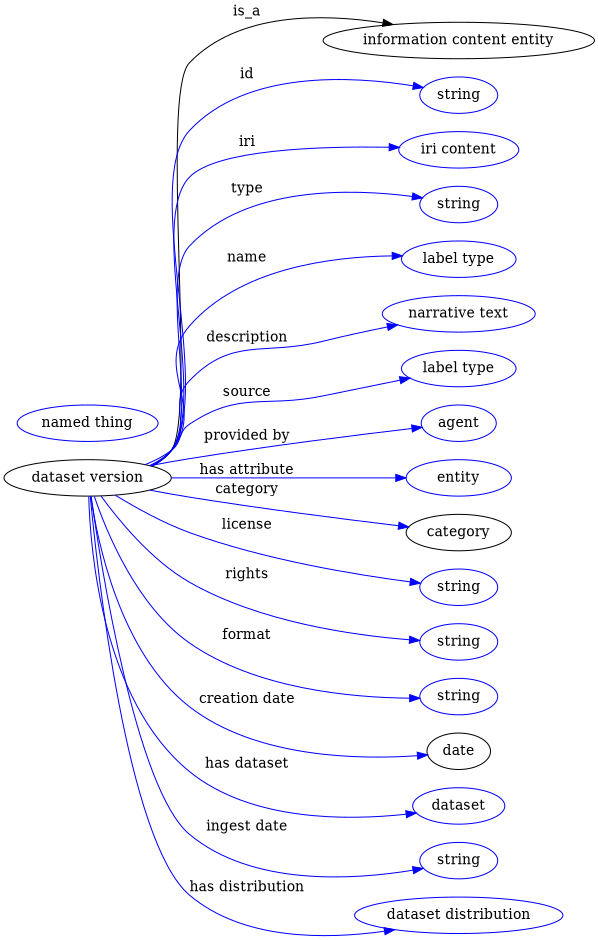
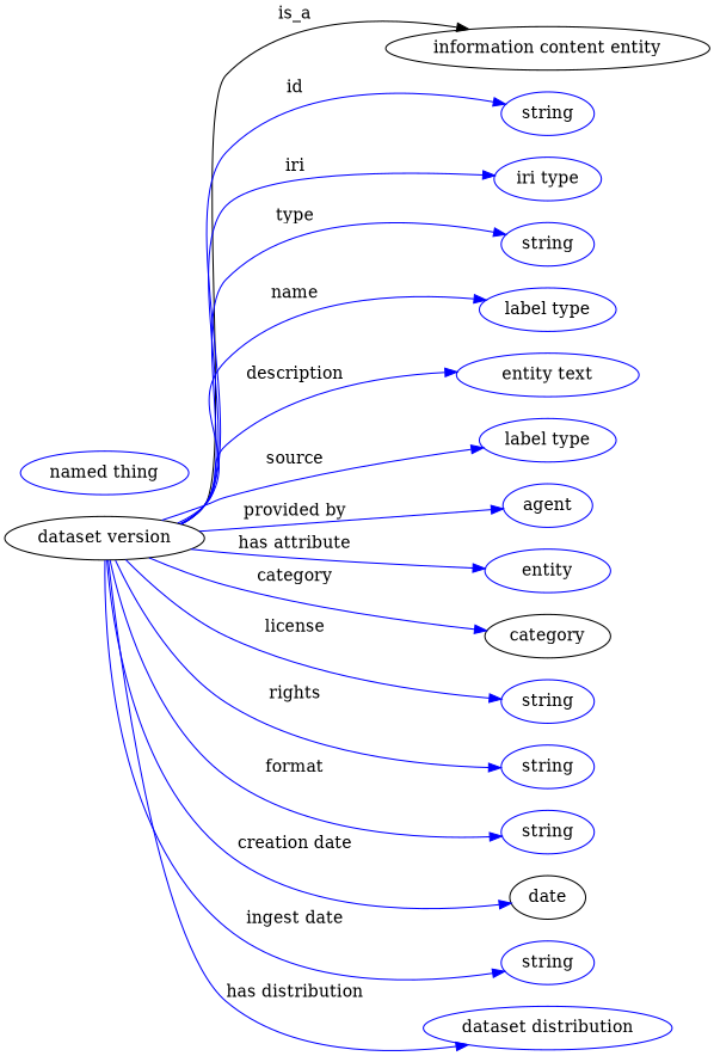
  digraph {
    rankdir=LR
    node [color=blue]
    edge [color=blue style=solid]
    n1 [height=0.5 label="dataset version" width=2.2929 color=""]
    "information content entity" [height=0.5 width=3.7191 color=""]
    n3 [height=0.5 label=string width=1.0652]
-   n4 [height=0.5 label="iri content" width=1.2277]
+   n4 [height=0.5 label="iri type" width=1.2277]
    n5 [height=0.5 label=string width=1.0652]
    n6 [height=0.5 label="label type" width=1.5707]
-   n7 [height=0.5 label="narrative text" width=2.0943]
+   n7 [height=0.5 label="entity text" width=2.0943]
    n8 [height=0.5 label="label type" width=1.5707]
    n9 [height=0.5 label=agent width=1.0291]
    n10 [height=0.5 label=entity width=1.4443]
    category [height=0.5 width=1.4443 color=""]
    n12 [height=0.5 label=string width=1.0652]
    n13 [height=0.5 label=string width=1.0652]
    n14 [height=0.5 label=string width=1.0652]
    n15 [color=black height=0.5 label=date width=0.86659]
-   n16 [height=0.5 label=dataset width=1.2638]
    n17 [height=0.5 label=string width=1.0652]
    n18 [height=0.5 label="dataset distribution" width=2.8525]
    n19 [height=0.5 label="named thing" width=1.9318]
    n1 -> "information content entity" [label=is_a color="" style=""]
    n1 -> n3 [label=id]
    n1 -> n4 [label=iri]
    n1 -> n5 [label=type]
    n1 -> n6 [label=name]
    n1 -> n7 [label=description]
    n1 -> n8 [label=source]
    n1 -> n9 [label="provided by"]
    n1 -> n10 [label="has attribute"]
    n1 -> category [label=category]
    n1 -> n12 [label=license]
    n1 -> n13 [label=rights]
    n1 -> n14 [label=format]
    n1 -> n15 [label="creation date"]
-   n1 -> n16 [label="has dataset"]
    n1 -> n17 [label="ingest date"]
    n1 -> n18 [label="has distribution"]
  }
